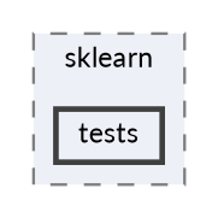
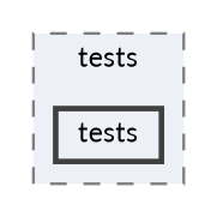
  digraph {
    compound=true
    fontname=Lato
    n1 [color=grey25 fillcolor="#edf0f7" fontname=Lato fontsize=10 height=0.2 label=tests shape=box style="filled,bold" width=0.4]
    subgraph cluster_1 {
      bgcolor="#edf0f7"
      fontsize=10
-     label=sklearn
+     label=tests
      pencolor=grey50
      style="filled,dashed"
      n1
    }
  }
